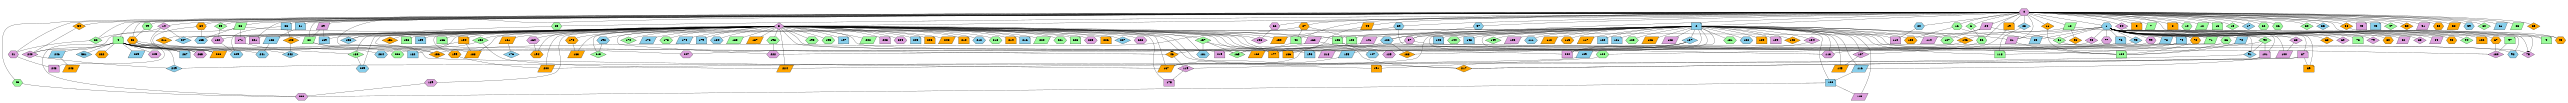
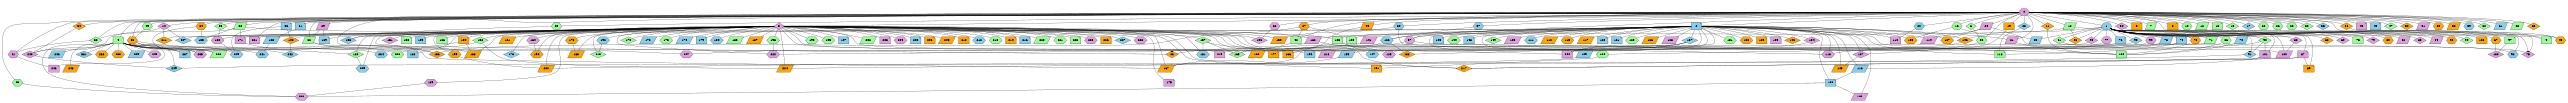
  graph {
    node [fillcolor=skyblue shape=hexagon style=filled]
    0 [fillcolor=plum]
    1
    2 [shape=note]
    3 [fillcolor=plum shape=diamond]
    4 [fillcolor=palegreen shape=note]
    5 [fillcolor=orange shape=note]
    6 [fillcolor=palegreen shape=diamond]
    7 [fillcolor=palegreen shape=parallelogram]
    8 [fillcolor=orange shape=note]
    9 [fillcolor=palegreen shape=note]
    10 [fillcolor=palegreen]
    11 [fillcolor=orange shape=diamond]
    12 [fillcolor=palegreen shape=parallelogram]
    13 [fillcolor=palegreen shape=note]
    14 [fillcolor=plum shape=diamond]
    15 [fillcolor=palegreen shape=diamond]
    16 [fillcolor=palegreen]
    17 [shape=diamond]
    18 [fillcolor=palegreen shape=parallelogram]
    19 [fillcolor=orange shape=note]
    20
    21 [fillcolor=plum shape=parallelogram]
    22 [fillcolor=palegreen]
    23 [shape=diamond]
    24 [fillcolor=plum shape=parallelogram]
    25 [fillcolor=palegreen]
    26 [fillcolor=palegreen]
    27 [fillcolor=orange]
+   28 [fillcolor=palegreen]
    29 [fillcolor=plum shape=parallelogram]
    30 [fillcolor=palegreen shape=diamond]
    31 [shape=note]
    32 [fillcolor=palegreen shape=diamond]
    33 [shape=note]
    34 [fillcolor=plum shape=diamond]
    35 [shape=diamond]
    36 [fillcolor=orange shape=diamond]
    37 [fillcolor=plum]
    38 [fillcolor=palegreen shape=parallelogram]
    39
    40 [fillcolor=plum shape=note]
    41 [fillcolor=plum]
    42 [fillcolor=palegreen shape=note]
    43 [fillcolor=palegreen]
    44 [fillcolor=orange shape=parallelogram]
    45 [shape=note]
    46 [fillcolor=orange shape=diamond]
    47 [fillcolor=palegreen shape=diamond]
    48 [fillcolor=orange]
    49 [fillcolor=palegreen]
    50 [fillcolor=orange shape=diamond]
    51 [fillcolor=plum shape=parallelogram]
    52 [fillcolor=orange]
    53 [fillcolor=orange]
    54 [fillcolor=orange shape=diamond]
    55 [fillcolor=palegreen shape=diamond]
    56 [fillcolor=palegreen]
    57
    58 [fillcolor=orange shape=parallelogram]
    59
    60 [fillcolor=palegreen shape=diamond]
    61 [shape=parallelogram]
    62 [fillcolor=palegreen shape=parallelogram]
    63 [fillcolor=palegreen shape=parallelogram]
    64 [fillcolor=orange]
    65 [fillcolor=orange shape=diamond]
    66 [fillcolor=plum]
    201 [fillcolor=plum shape=note]
    67 [fillcolor=orange]
    68 [fillcolor=orange shape=diamond]
    69 [fillcolor=plum shape=diamond]
    70 [shape=parallelogram]
    71 [fillcolor=palegreen shape=parallelogram]
    72 [fillcolor=orange]
    73 [fillcolor=palegreen shape=note]
    74 [shape=note]
    75 [fillcolor=plum shape=diamond]
    76 [shape=note]
    77 [fillcolor=plum]
    78 [shape=parallelogram]
    79 [fillcolor=plum shape=diamond]
    80 [fillcolor=orange]
    81 [fillcolor=palegreen shape=diamond]
    82 [fillcolor=plum shape=parallelogram]
    83 [fillcolor=plum shape=diamond]
    84 [fillcolor=plum shape=parallelogram]
    85 [shape=parallelogram]
    86 [fillcolor=palegreen]
    87 [fillcolor=plum shape=note]
    88 [fillcolor=plum shape=diamond]
    89 [fillcolor=orange shape=note]
    90 [fillcolor=palegreen shape=diamond]
    91 [shape=diamond]
    92
    93 [fillcolor=orange]
    94 [fillcolor=palegreen shape=diamond]
    95 [shape=diamond]
    96 [fillcolor=orange shape=diamond]
    97 [fillcolor=palegreen shape=note]
    98 [fillcolor=plum shape=diamond]
    99 [fillcolor=plum]
    100 [fillcolor=plum shape=parallelogram]
    101 [fillcolor=plum shape=note]
    102 [fillcolor=orange shape=note]
    146 [fillcolor=orange shape=diamond]
    128 [fillcolor=plum shape=parallelogram]
    130 [fillcolor=plum shape=diamond]
    131 [fillcolor=palegreen]
-   132
+   132 [fillcolor=orange]
    133 [fillcolor=orange]
    134 [fillcolor=plum shape=diamond]
    129 [fillcolor=orange shape=note]
    136 [shape=note]
    137 [shape=diamond]
    138 [fillcolor=orange shape=diamond]
    139 [fillcolor=plum shape=note]
    140 [fillcolor=plum shape=parallelogram]
    141 [fillcolor=plum shape=parallelogram]
    142 [fillcolor=orange shape=diamond]
    143 [shape=note]
    144 [fillcolor=palegreen]
    145 [fillcolor=orange shape=parallelogram]
    147
    148 [shape=note]
    149 [fillcolor=palegreen shape=diamond]
    135
    103 [fillcolor=palegreen shape=note]
    104 [fillcolor=palegreen shape=note]
    105 [fillcolor=plum shape=parallelogram]
    106 [fillcolor=palegreen shape=note]
    107 [fillcolor=plum shape=diamond]
    108 [fillcolor=orange shape=diamond]
    109 [shape=parallelogram]
    110 [fillcolor=plum shape=note]
    111
    112 [fillcolor=orange shape=parallelogram]
    113 [fillcolor=plum]
    114 [fillcolor=plum shape=parallelogram]
    115 [fillcolor=orange]
    116 [shape=parallelogram]
    117 [fillcolor=orange shape=parallelogram]
    118 [fillcolor=palegreen shape=note]
-   119 [fillcolor=plum shape=diamond]
    120 [shape=note]
    121 [shape=note]
    122
    123 [fillcolor=palegreen]
    124 [fillcolor=palegreen]
    125 [fillcolor=plum]
    126 [fillcolor=orange shape=parallelogram]
-   127 [fillcolor=palegreen]
+   127 [fillcolor=orange]
    150 [fillcolor=orange shape=parallelogram]
-   151 [fillcolor=orange shape=diamond]
+   151 [fillcolor=plum shape=diamond]
    152 [fillcolor=palegreen shape=diamond]
    153 [shape=diamond]
    154 [fillcolor=orange shape=note]
    155 [shape=parallelogram]
    156 [fillcolor=orange shape=diamond]
    157 [fillcolor=palegreen shape=diamond]
    158 [fillcolor=palegreen shape=note]
    159 [shape=note]
    160 [fillcolor=plum]
    161 [fillcolor=orange shape=parallelogram]
    162 [fillcolor=plum shape=parallelogram]
    163 [shape=parallelogram]
    164 [fillcolor=plum]
    165 [fillcolor=palegreen shape=diamond]
    166 [fillcolor=palegreen shape=note]
    167 [fillcolor=orange shape=parallelogram]
    168 [fillcolor=orange shape=parallelogram]
    169 [shape=note]
    170 [fillcolor=palegreen shape=diamond]
    171 [fillcolor=plum shape=note]
    172 [shape=parallelogram]
    173 [fillcolor=palegreen]
    174 [shape=parallelogram]
    175 [fillcolor=plum shape=note]
    176 [shape=diamond]
    177 [fillcolor=orange shape=note]
    178 [fillcolor=orange]
    179 [shape=note]
    180 [fillcolor=palegreen shape=diamond]
    181
    182 [shape=note]
    183 [fillcolor=orange shape=parallelogram]
    184
    185 [fillcolor=palegreen shape=parallelogram]
    186 [fillcolor=orange shape=note]
    187 [fillcolor=orange shape=parallelogram]
    188 [fillcolor=orange shape=parallelogram]
    189 [fillcolor=plum]
    190 [shape=note]
    191 [fillcolor=orange shape=note]
    192
    193 [fillcolor=palegreen]
    194 [fillcolor=orange]
    195 [fillcolor=palegreen]
    196 [fillcolor=plum shape=diamond]
    197 [shape=note]
    198 [fillcolor=palegreen]
    199 [fillcolor=orange]
    200 [fillcolor=orange shape=parallelogram]
    202 [fillcolor=palegreen shape=parallelogram]
    203 [fillcolor=plum shape=note]
    204 [fillcolor=plum]
    205 [shape=note]
    206 [fillcolor=orange shape=note]
    207 [shape=diamond]
    208 [fillcolor=orange shape=parallelogram]
    209
    210 [fillcolor=orange shape=note]
    211 [fillcolor=orange shape=diamond]
    212
    213 [fillcolor=palegreen]
    214 [fillcolor=orange shape=note]
    n216 [fillcolor=palegreen label=615 shape=diamond]
    216 [shape=note]
    217 [fillcolor=orange shape=diamond]
    218 [fillcolor=plum shape=parallelogram]
    219 [fillcolor=plum shape=note]
    220 [fillcolor=palegreen shape=parallelogram]
    221 [fillcolor=palegreen]
    222 [fillcolor=plum]
    223 [fillcolor=palegreen shape=note]
    224 [fillcolor=orange shape=parallelogram]
    225 [fillcolor=plum]
    226 [fillcolor=orange shape=note]
    227 [shape=diamond]
    228 [fillcolor=plum]
    229
    230 [fillcolor=plum]
    n232 [label=531 shape=diamond]
    232 [fillcolor=orange]
+   233 [fillcolor=orange]
    234
    235 [fillcolor=plum]
    236 [fillcolor=palegreen]
    237 [shape=note]
-   238 [fillcolor=orange shape=parallelogram]
+   238 [fillcolor=palegreen shape=parallelogram]
    239 [shape=parallelogram]
    240 [fillcolor=plum shape=diamond]
    241
    242 [shape=diamond]
    243 [fillcolor=plum shape=note]
    244 [fillcolor=plum shape=note]
    245 [fillcolor=plum]
    246 [shape=parallelogram]
    247 [fillcolor=plum]
    248 [fillcolor=orange shape=parallelogram]
    249 [shape=diamond]
    0 -- 1
    0 -- 2
    0 -- 3
    0 -- 4
    0 -- 5
    0 -- 6
    0 -- 7
    0 -- 8
    0 -- 9
    0 -- 10
    0 -- 11
    0 -- 12
    0 -- 13
    0 -- 14
    0 -- 15
    0 -- 16
    0 -- 17
    0 -- 18
    0 -- 19
    0 -- 20
    0 -- 21
    0 -- 22
    0 -- 23
    0 -- 24
    0 -- 25
    0 -- 26
    0 -- 27
+   0 -- 28
    0 -- 29
    0 -- 30
    0 -- 31
    0 -- 32
    0 -- 33
    0 -- 34
    0 -- 35
    0 -- 36
    0 -- 37
    0 -- 38
    0 -- 39
    0 -- 40
    0 -- 41
    0 -- 42
    0 -- 43
    0 -- 44
    0 -- 45
    0 -- 46
    0 -- 47
    0 -- 48
    0 -- 49
    0 -- 50
    0 -- 51
    0 -- 52
    0 -- 53
    0 -- 54
    0 -- 55
    0 -- 56
    0 -- 57
    0 -- 58
    0 -- 59
    0 -- 60
    0 -- 61
    0 -- 62
    0 -- 63
    0 -- 64
    0 -- 65
    0 -- 66
    0 -- 201
    1 -- 67
    1 -- 68
    1 -- 69
    1 -- 70
    1 -- 71
    1 -- 72
    1 -- 73
    1 -- 74
    1 -- 75
    1 -- 76
    1 -- 77
    1 -- 78
    1 -- 79
    1 -- 80
    1 -- 81
    1 -- 82
    1 -- 83
    1 -- 84
    1 -- 85
    1 -- 86
    1 -- 87
    1 -- 88
    1 -- 89
    1 -- 90
    1 -- 91
    1 -- 92
    1 -- 93
    1 -- 94
    1 -- 95
-   1 -- 21
+   1 -- 96
    1 -- 97
    1 -- 98
    1 -- 99
    1 -- 100
    1 -- 101
    1 -- 102
    1 -- 146
    2 -- 21
    2 -- 37
    2 -- 146
    2 -- 128
-   2 -- 130
    2 -- 131
    2 -- 132
    2 -- 133
    2 -- 134
    2 -- 129
    2 -- 136
    2 -- 137
    2 -- 138
    2 -- 139
    2 -- 140
    2 -- 141
    2 -- 142
    2 -- 143
    2 -- 144
    2 -- 145
    2 -- 147
    2 -- 148
    2 -- 149
    2 -- 135
    2 -- 103
    2 -- 104
    2 -- 105
    2 -- 106
    2 -- 107
    2 -- 108
    2 -- 109
    2 -- 110
    2 -- 111
    2 -- 112
    2 -- 113
    2 -- 114
    2 -- 115
    2 -- 116
    2 -- 117
    2 -- 118
-   2 -- 119
    2 -- 120
    2 -- 121
    2 -- 122
    2 -- 123
    2 -- 124
    2 -- 125
    2 -- 126
    2 -- 127
    3 -- 201
    3 -- 150
    3 -- 151
    3 -- 152
    3 -- 153
    3 -- 154
    3 -- 155
    3 -- 156
    3 -- 157
    3 -- 158
    3 -- 159
    3 -- 160
    3 -- 161
    3 -- 162
    3 -- 163
    3 -- 164
    3 -- 165
    3 -- 166
    3 -- 167
    3 -- 168
    3 -- 169
    3 -- 170
    3 -- 171
    3 -- 172
    3 -- 173
    3 -- 174
    3 -- 175
-   161 -- 176
+   3 -- 176
    3 -- 177
    3 -- 178
    3 -- 179
    3 -- 180
    3 -- 181
    3 -- 182
    3 -- 183
    3 -- 184
    3 -- 185
    3 -- 186
    3 -- 187
    3 -- 188
    3 -- 189
    3 -- 190
    3 -- 191
    3 -- 192
    3 -- 193
    3 -- 194
    3 -- 195
    3 -- 196
    3 -- 197
    3 -- 198
    3 -- 199
    3 -- 200
    3 -- 202
    3 -- 203
    3 -- 204
    3 -- 205
    3 -- 206
    3 -- 207
    3 -- 208
    3 -- 209
    3 -- 210
    3 -- 211
    3 -- 212
    3 -- 213
    3 -- 214
    3 -- n216
    3 -- 216
    3 -- 217
    3 -- 218
    3 -- 219
    3 -- 220
    3 -- 221
    3 -- 222
    3 -- 223
    3 -- 224
    3 -- 225
    3 -- 226
    3 -- 227
    3 -- 228
    4 -- 188
    4 -- 229
    4 -- 230
    4 -- n232
    4 -- 232
+   4 -- 233
    4 -- 234
    4 -- 235
    4 -- 236
    4 -- 237
    4 -- 238
    4 -- 239
    4 -- 240
    4 -- 241
    4 -- 242
    4 -- 243
    4 -- 244
    4 -- 245
    4 -- 246
    4 -- 247
-   246 -- 248
+   4 -- 248
    4 -- 249
    6 -- 56
    8 -- 9
    11 -- 104
    14 -- 32
    14 -- 207
-   14 -- 238
+   14 -- 211
    16 -- 85
    16 -- 133
    18 -- 72
    18 -- 96
    18 -- 162
    19 -- 244
    20 -- 110
    21 -- 104
    23 -- 118
-   24 -- 81
+   24 -- 100
    24 -- 114
    24 -- 127
    25 -- 153
    27 -- 42
    27 -- 106
    27 -- 156
    29 -- 62
    29 -- 169
    31 -- 163
    32 -- 41
    33 -- 108
    33 -- 229
    34 -- 75
    36 -- 48
    37 -- 46
    37 -- 75
    38 -- 135
    38 -- 103
    38 -- 171
    38 -- 240
    39 -- 113
    39 -- 150
    41 -- 243
    42 -- 165
    43 -- 230
    44 -- 186
-   46 -- 119
    49 -- 53
    53 -- 180
    53 -- 235
    53 -- 237
    54 -- 240
    55 -- 160
    56 -- 107
    57 -- 122
    62 -- 156
    62 -- 167
    64 -- 135
    64 -- 238
    66 -- 196
    67 -- 130
    70 -- 104
    71 -- 124
    72 -- 104
    74 -- 118
    74 -- 155
    76 -- 186
    77 -- 177
    78 -- 109
    81 -- 92
    86 -- 104
    87 -- 89
    87 -- 217
    87 -- 249
    88 -- 100
    90 -- 91
    90 -- 101
    90 -- 113
    91 -- 224
    95 -- 190
    97 -- 130
    98 -- 222
    99 -- 218
    101 -- 116
    101 -- 217
    146 -- 168
    134 -- 244
    136 -- 140
    136 -- 230
    137 -- 165
    137 -- 177
    137 -- 244
    141 -- 247
    103 -- 147
    103 -- 125
    107 -- 145
    108 -- 242
    109 -- 200
    116 -- 136
-   119 -- 175
    122 -- 138
    122 -- 167
    124 -- 191
    152 -- 224
    152 -- 236
    154 -- 188
    154 -- 234
    155 -- 167
    157 -- 165
    157 -- 177
    157 -- 181
    160 -- 229
    162 -- 217
    162 -- 219
    163 -- 241
    164 -- 194
    171 -- 182
    178 -- 183
    180 -- 209
    189 -- 230
    192 -- n216
    198 -- 222
    199 -- 200
    240 -- 249
  }
